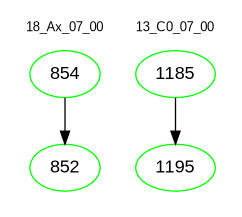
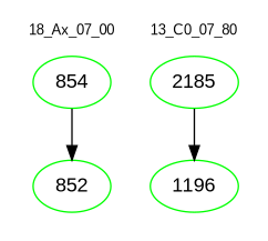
  digraph {
    fontname="Liberation Sans"
    node [color=green fontname="Liberation Sans"]
    edge [color=black fontname="Liberation Sans"]
    n1 [label=854]
    n2 [label=852]
-   n3 [label=1185]
-   n4 [label=1195]
+   n3 [label=2185]
+   n4 [label=1196]
    subgraph cluster_1 {
      color=white
      fontsize=10
      label="18_Ax_07_00"
      n1
      n2
    }
    subgraph cluster_2 {
      color=white
      fontsize=10
-     label="13_C0_07_00"
+     label="13_C0_07_80"
      n3
      n4
    }
    n1 -> n2
    n3 -> n4
  }
